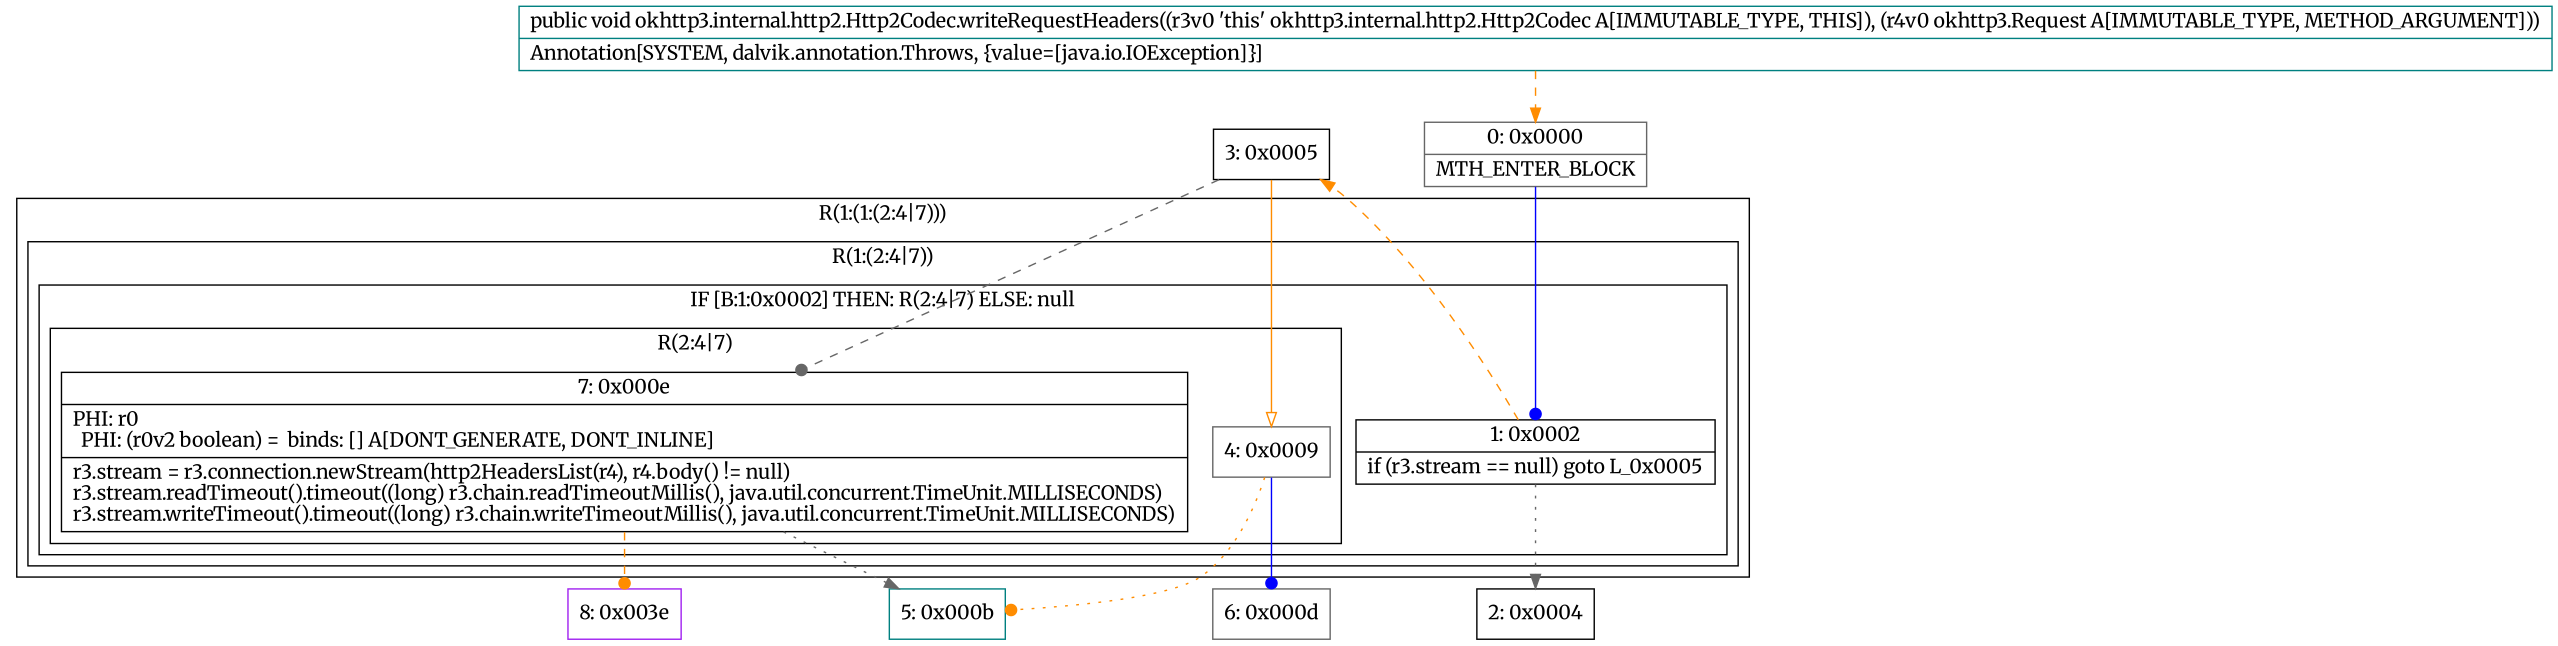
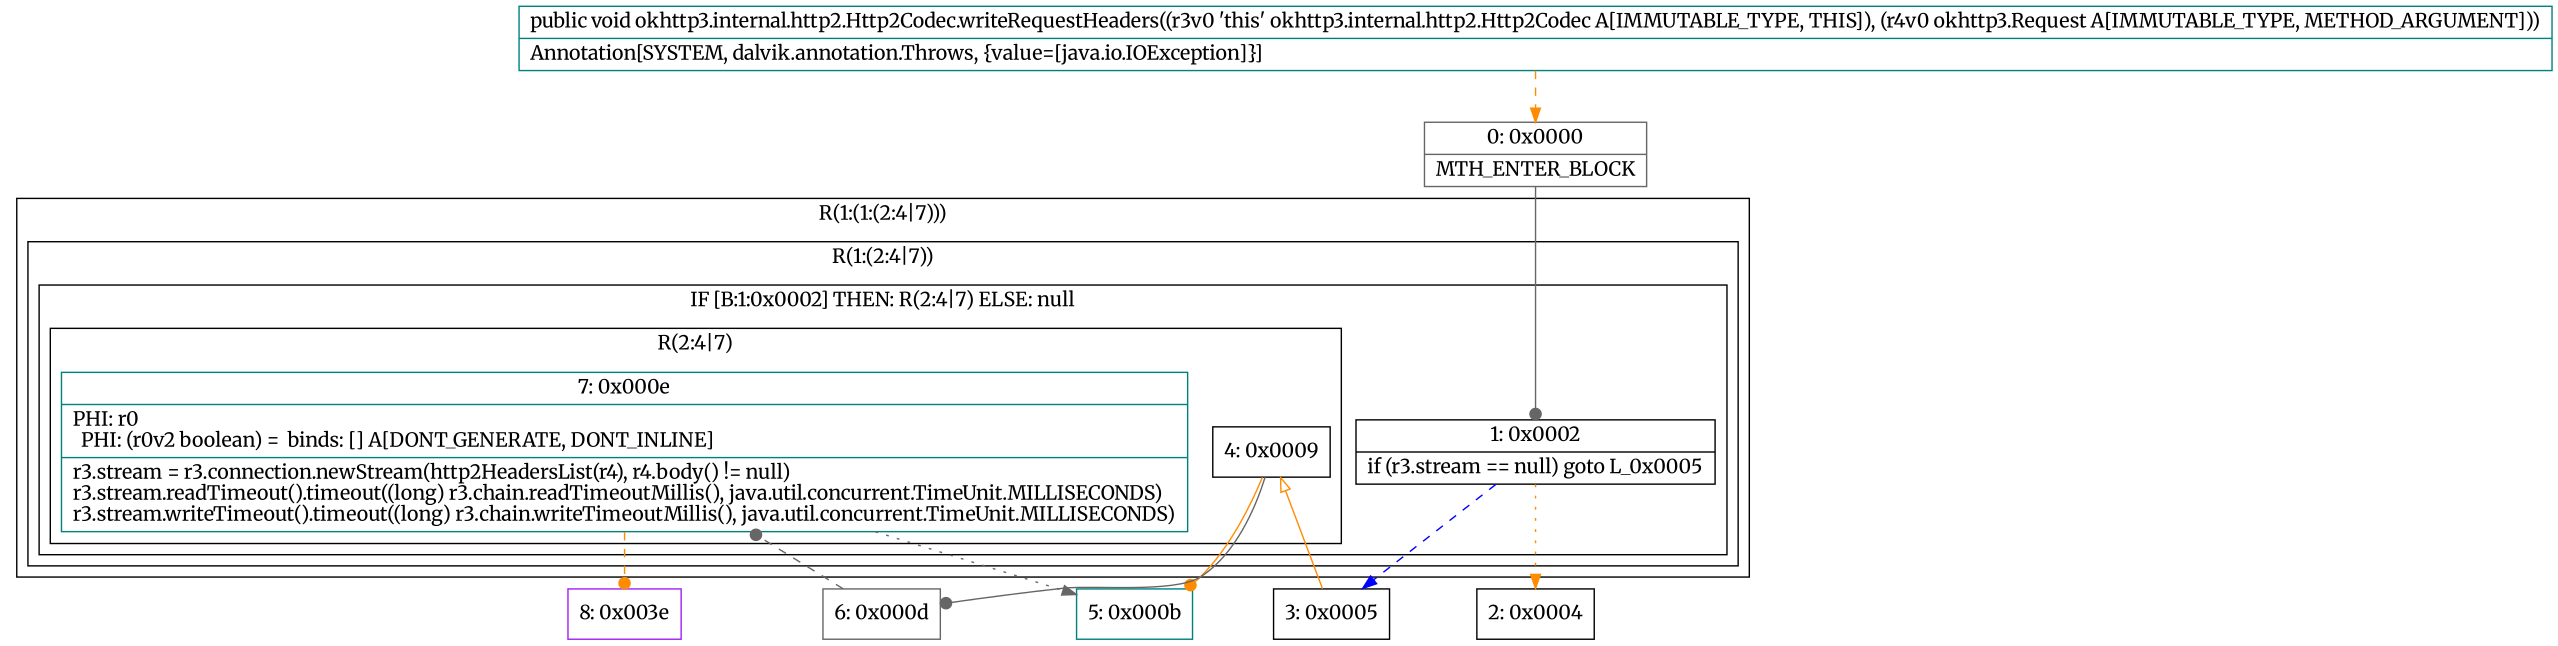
  digraph {
    fontname=Merriweather
    node [color=gray40 fontname=Merriweather shape=record]
    edge [arrowhead=dot color=darkorange fontname=Merriweather style=dashed]
-   n1 [label="{4\:\ 0x0009}"]
-   n2 [color=black label="{7\:\ 0x000e|PHI: r0 \l  PHI: (r0v2 boolean) =  binds: [] A[DONT_GENERATE, DONT_INLINE]\l|r3.stream = r3.connection.newStream(http2HeadersList(r4), r4.body() != null)\lr3.stream.readTimeout().timeout((long) r3.chain.readTimeoutMillis(), java.util.concurrent.TimeUnit.MILLISECONDS)\lr3.stream.writeTimeout().timeout((long) r3.chain.writeTimeoutMillis(), java.util.concurrent.TimeUnit.MILLISECONDS)\l}"]
+   n1 [color=black label="{4\:\ 0x0009}"]
+   n2 [color=teal label="{7\:\ 0x000e|PHI: r0 \l  PHI: (r0v2 boolean) =  binds: [] A[DONT_GENERATE, DONT_INLINE]\l|r3.stream = r3.connection.newStream(http2HeadersList(r4), r4.body() != null)\lr3.stream.readTimeout().timeout((long) r3.chain.readTimeoutMillis(), java.util.concurrent.TimeUnit.MILLISECONDS)\lr3.stream.writeTimeout().timeout((long) r3.chain.writeTimeoutMillis(), java.util.concurrent.TimeUnit.MILLISECONDS)\l}"]
    n3 [color=black label="{1\:\ 0x0002|if (r3.stream == null) goto L_0x0005\l}"]
    n4 [color=teal label="{5\:\ 0x000b}"]
    n5 [label="{6\:\ 0x000d}"]
    n6 [color=purple label="{8\:\ 0x003e}"]
    n7 [color=black label="{2\:\ 0x0004}"]
    n8 [color=black label="{3\:\ 0x0005}"]
    n9 [label="{0\:\ 0x0000|MTH_ENTER_BLOCK\l}"]
    n10 [color=teal label="{public void okhttp3.internal.http2.Http2Codec.writeRequestHeaders((r3v0 'this' okhttp3.internal.http2.Http2Codec A[IMMUTABLE_TYPE, THIS]), (r4v0 okhttp3.Request A[IMMUTABLE_TYPE, METHOD_ARGUMENT]))  | Annotation[SYSTEM, dalvik.annotation.Throws, \{value=[java.io.IOException]\}]\l}"]
    subgraph cluster_1 {
      label="R(1:(1:(2:4|7)))"
      subgraph cluster_2 {
        label="R(1:(2:4|7))"
        subgraph cluster_3 {
          label="IF [B:1:0x0002] THEN: R(2:4|7) ELSE: null"
          n3
          subgraph cluster_4 {
            label="R(2:4|7)"
            n1
            n2
          }
        }
      }
    }
-   n1 -> n4 [style=dotted]
-   n1 -> n5 [color=blue style=solid]
+   n1 -> n4 [style=solid]
+   n1 -> n5 [color=gray40 style=solid]
    n2 -> n4 [arrowhead=normal color=gray40 style=dotted]
    n2 -> n6
-   n3 -> n7 [arrowhead=normal color=gray40 style=dotted]
-   n3 -> n8 [arrowhead=normal]
-   n8 -> n2 [color=gray40]
+   n3 -> n7 [arrowhead=normal style=dotted]
+   n3 -> n8 [arrowhead=normal color=blue]
+   n5 -> n2 [color=gray40]
    n8 -> n1 [arrowhead=onormal style=solid]
-   n9 -> n3 [color=blue style=solid]
+   n9 -> n3 [color=gray40 style=solid]
    n10 -> n9 [arrowhead=normal]
  }
